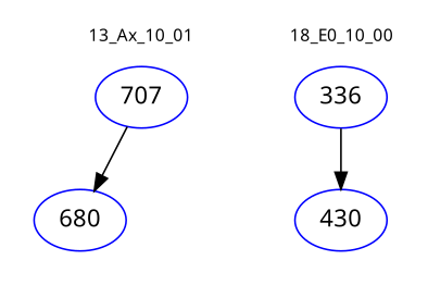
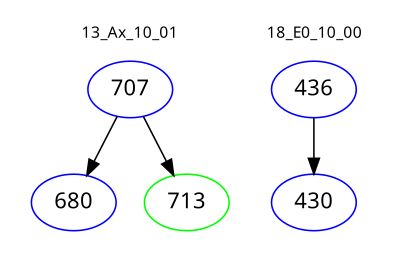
  digraph {
    fontname="Noto Sans"
    node [color=blue fontname="Noto Sans"]
    edge [color=black fontname="Noto Sans"]
    n1 [label=707]
    n2 [label=680]
-   n4 [label=336]
+   n3 [color=green label=713]
+   n4 [label=436]
    n5 [label=430]
    subgraph cluster_1 {
      color=white
      fontsize=10
      label="13_Ax_10_01"
      n1
      n2
+     n3
    }
    subgraph cluster_2 {
      color=white
      fontsize=10
      label="18_E0_10_00"
      n4
      n5
    }
    n1 -> n2
+   n1 -> n3
    n4 -> n5
  }
